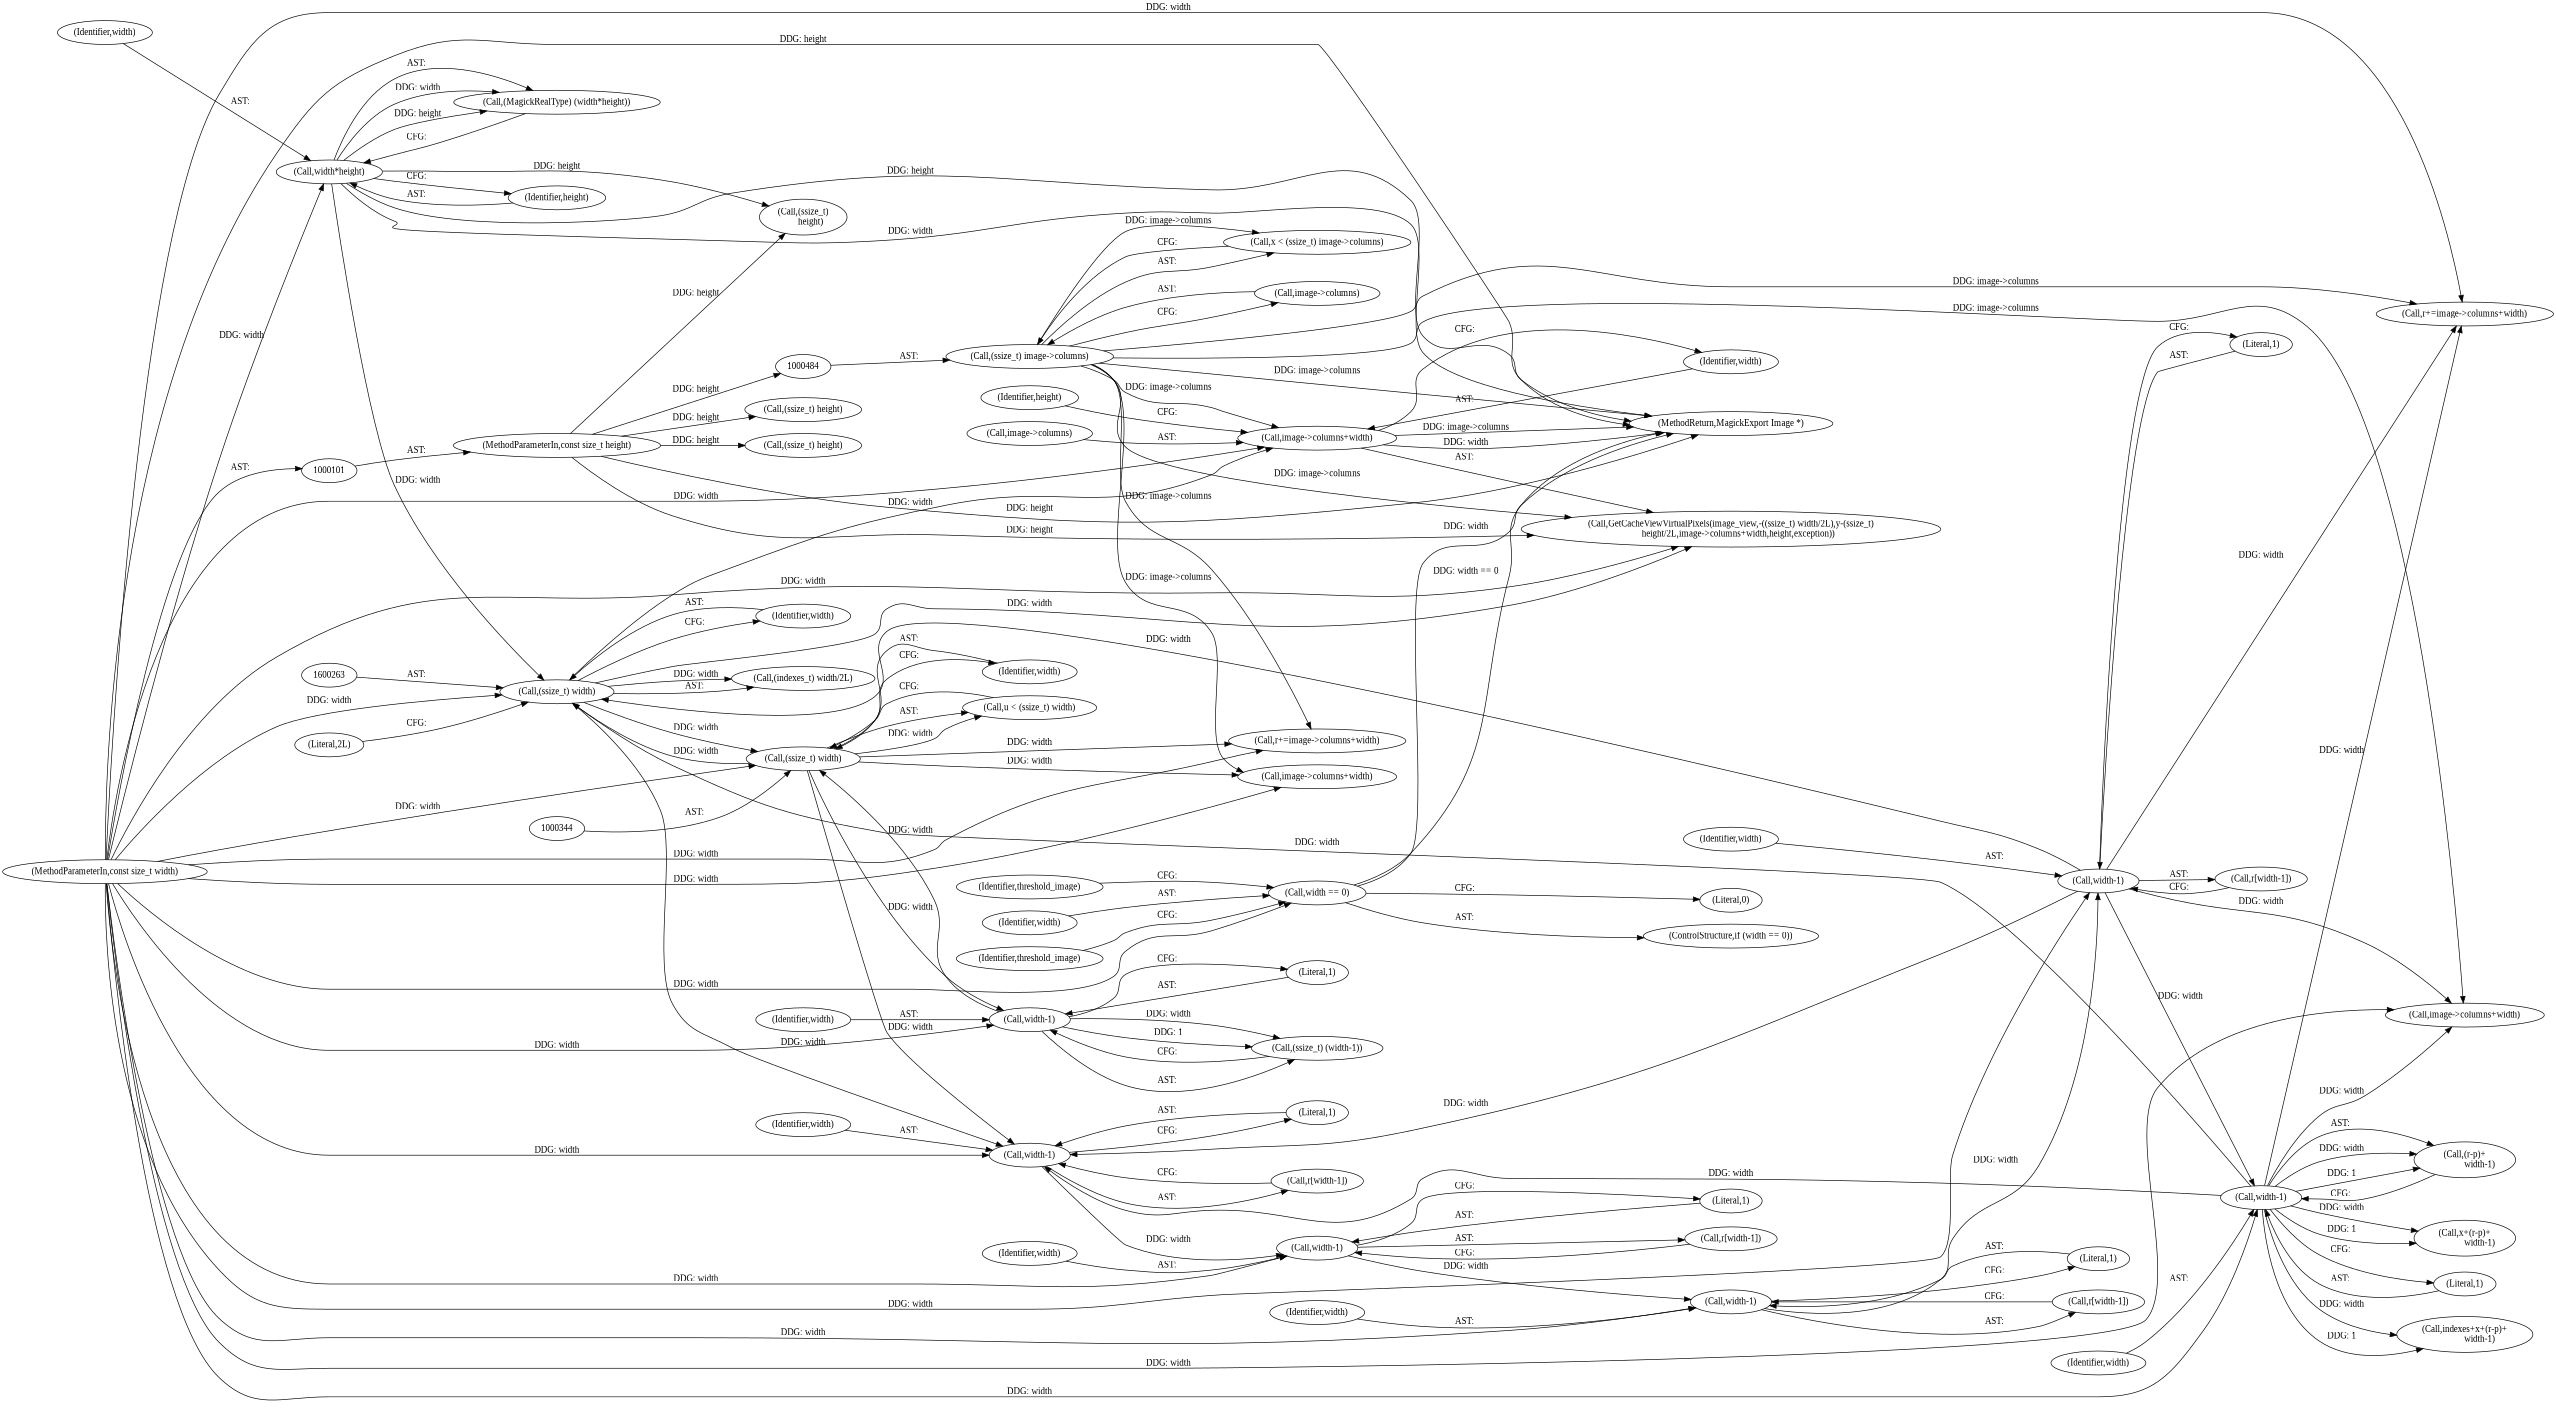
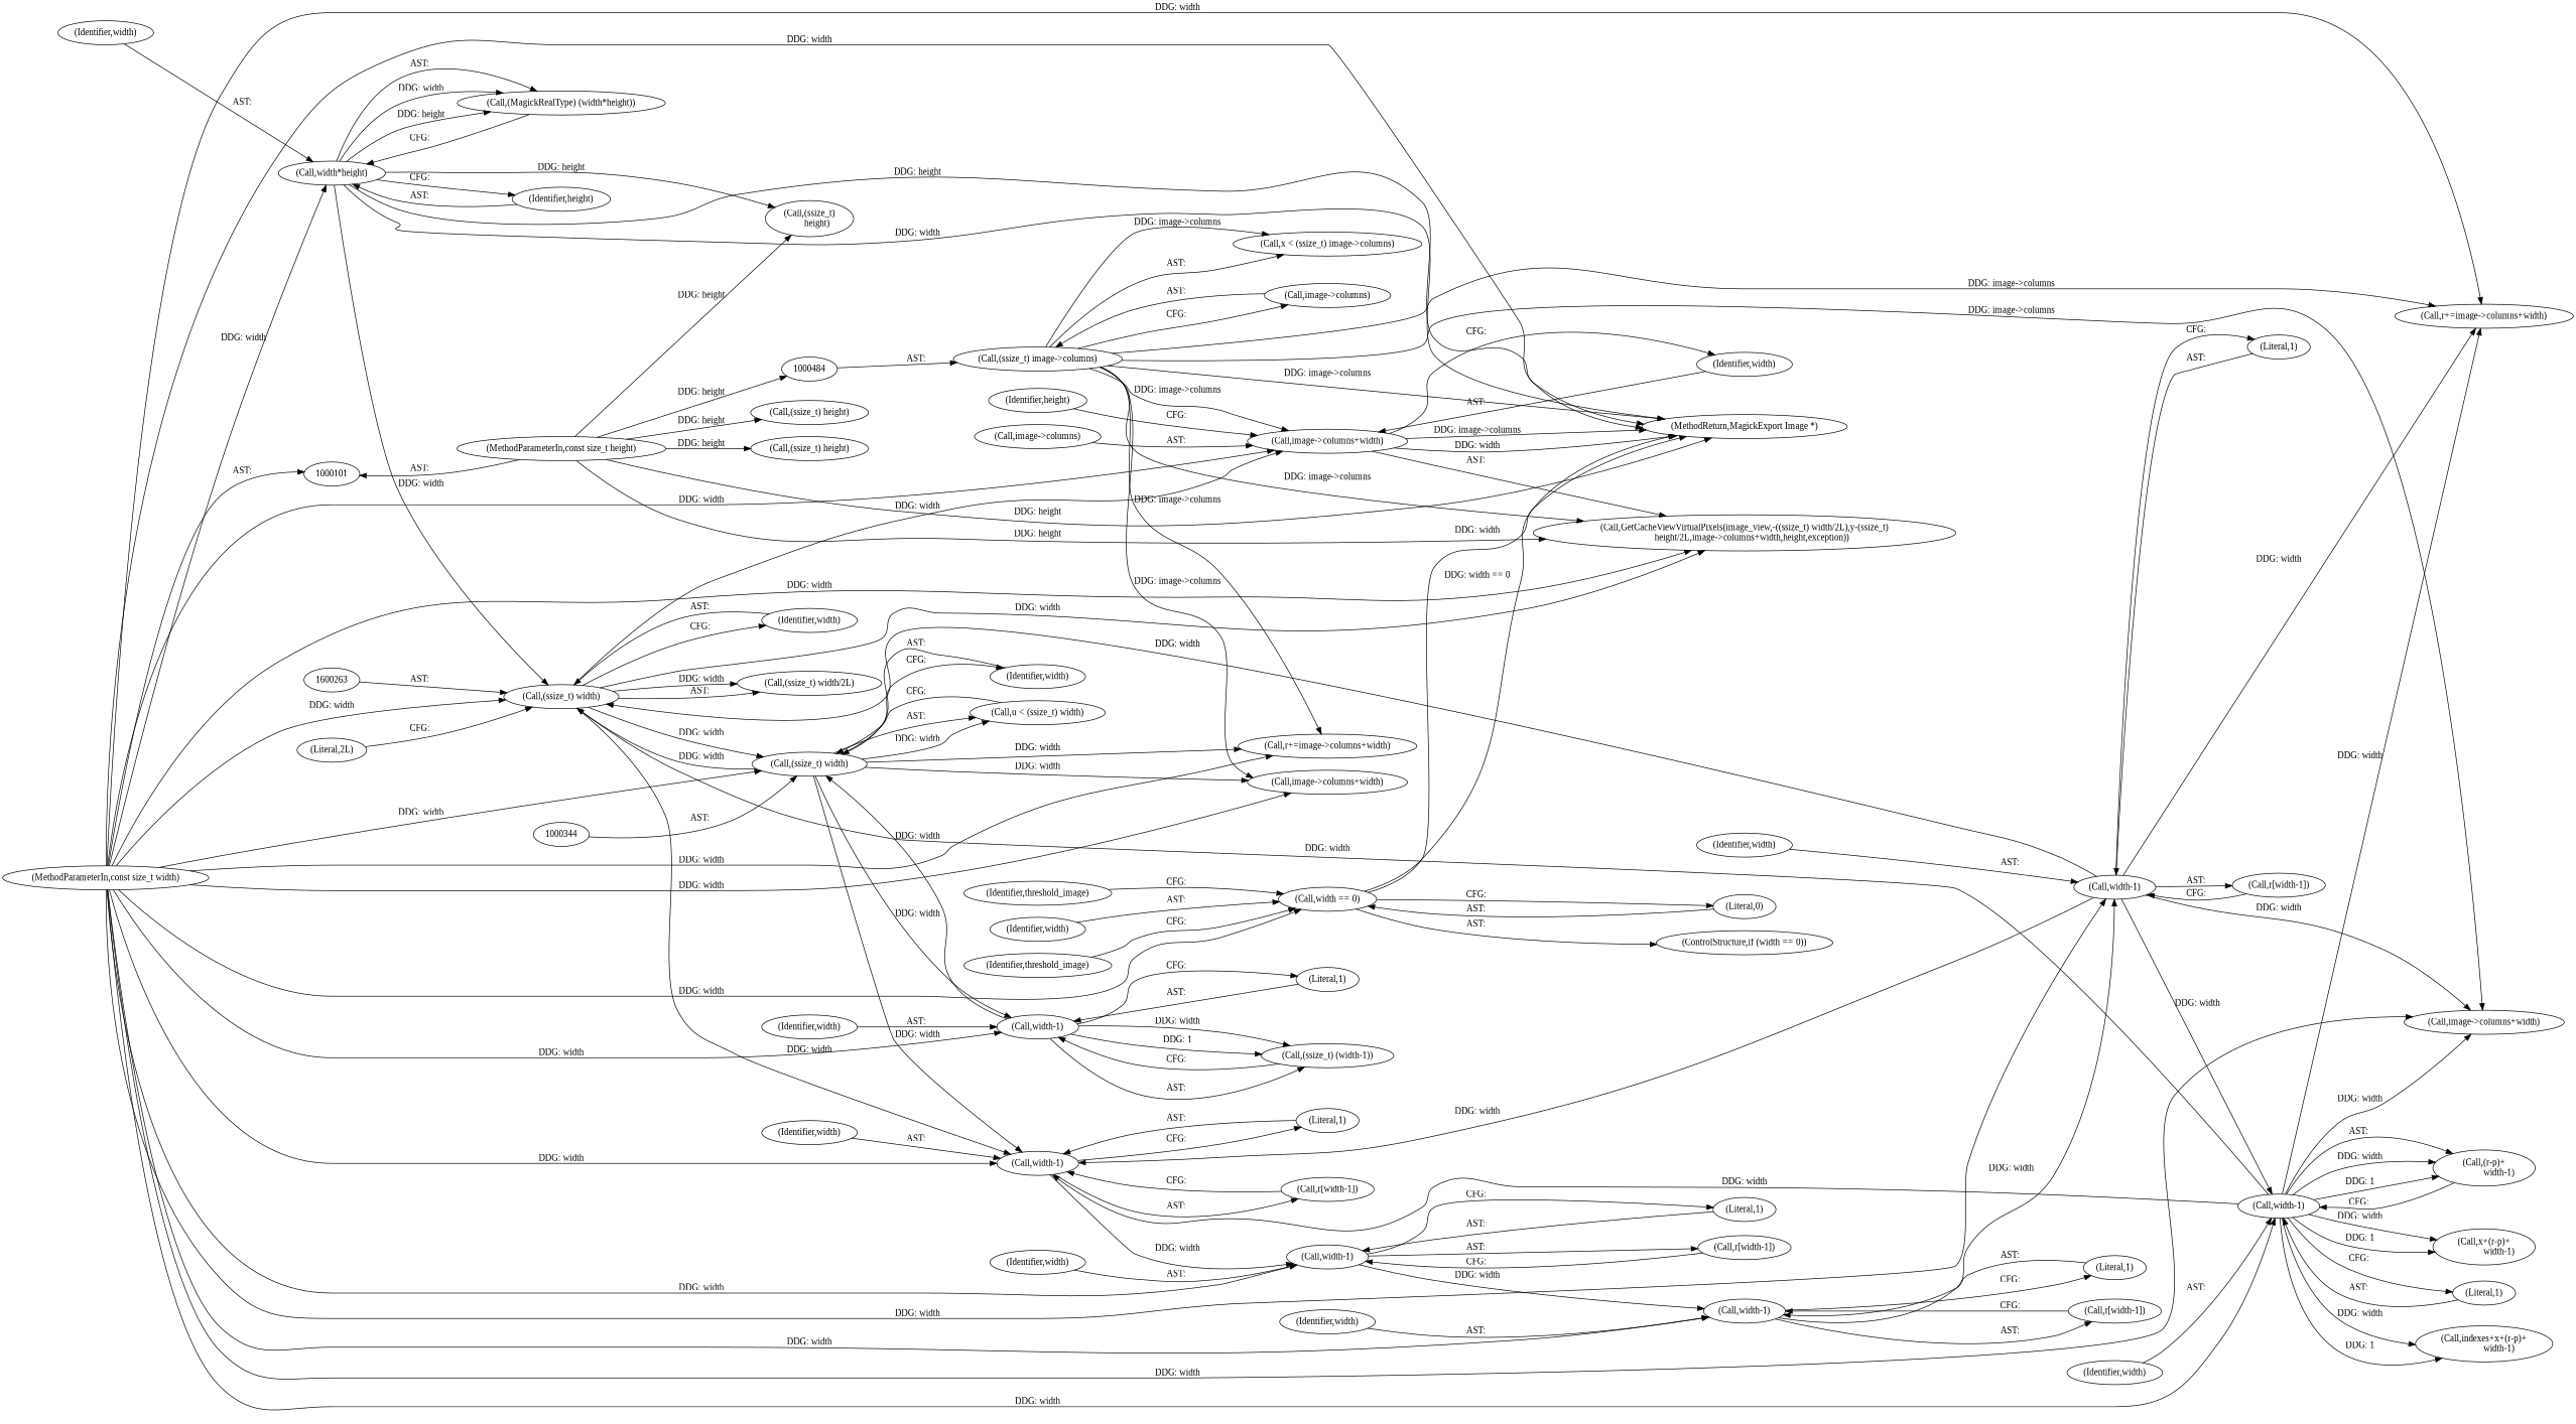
  digraph {
    fontname="Liberation Serif"
    rankdir=LR
    node [fontname="Liberation Serif"]
    edge [fontname="Liberation Serif"]
    n1 [label="(Call,image->columns+width)"]
    n2 [label="(MethodReturn,MagickExport Image *)"]
    n3 [label="(Identifier,width)"]
    n4 [label="(Call,GetCacheViewVirtualPixels(image_view,-((ssize_t) width/2L),y-(ssize_t)\n      height/2L,image->columns+width,height,exception))"]
    n5 [label="(Call,(ssize_t) image->columns)"]
    n6 [label="(Call,image->columns+width)"]
    n7 [label="(Call,r+=image->columns+width)"]
    n8 [label="(Call,r+=image->columns+width)"]
    n9 [label="(Call,x < (ssize_t) image->columns)"]
    n10 [label="(Call,image->columns+width)"]
    n11 [label="(Call,image->columns)"]
    n12 [label="(Call,(ssize_t) width)"]
    n13 [label="(Call,width-1)"]
    n14 [label="(Call,(ssize_t) width)"]
-   n15 [label="(Call,(indexes_t) width/2L)"]
+   n15 [label="(Call,(ssize_t) width/2L)"]
    n16 [label="(Identifier,width)"]
    n17 [label="(Call,width-1)"]
    n18 [label="(Call,r[width-1])"]
    n19 [label="(Literal,1)"]
    n20 [label="(Call,width-1)"]
    n21 [label="(Identifier,width)"]
    n22 [label="(Call,u < (ssize_t) width)"]
    n23 [label="(Call,width*height)"]
    n24 [label="(Call,(MagickRealType) (width*height))"]
    n25 [label="(Call,(ssize_t)\n      height)"]
    n26 [label="(Identifier,height)"]
    n27 [label="(Call,width == 0)"]
    n28 [label="(Literal,0)"]
    n29 [label="(ControlStructure,if (width == 0))"]
    n30 [label="(MethodParameterIn,const size_t width)"]
    n31 [label="(Call,width-1)"]
    n32 [label="(Call,width-1)"]
    n33 [label="(Call,width-1)"]
    1000101
    n35 [label="(Call,r[width-1])"]
    n36 [label="(Literal,1)"]
    n37 [label="(Call,r[width-1])"]
    n38 [label="(Literal,1)"]
    n39 [label="(Literal,1)"]
    n40 [label="(Call,r[width-1])"]
    n41 [label="(Literal,1)"]
    n42 [label="(Call,indexes+x+(r-p)+\n            width-1)"]
    n43 [label="(Call,(r-p)+\n            width-1)"]
    n44 [label="(Call,x+(r-p)+\n            width-1)"]
    n45 [label="(Call,(ssize_t) (width-1))"]
    n46 [label="(Literal,1)"]
    n47 [label="(MethodParameterIn,const size_t height)"]
    n48 [label="(Call,(ssize_t) height)"]
    n49 [label="(Call,(ssize_t) height)"]
    1000484
    n51 [label="(Identifier,threshold_image)"]
    n52 [label="(Identifier,width)"]
    n53 [label="(Identifier,threshold_image)"]
    n54 [label="(Identifier,height)"]
    n55 [label="(Identifier,width)"]
    n56 [label="(Literal,2L)"]
    n57 [label="(Identifier,width)"]
    n58 [label="(Identifier,width)"]
    n59 [label="(Identifier,width)"]
    n60 [label="(Identifier,width)"]
    n61 [label="(Identifier,width)"]
    n62 [label="(Identifier,width)"]
    n63 [label="(Call,image->columns)"]
    n64 [label=1600263]
    1000344
    n1 -> n2 [label="DDG: image->columns"]
    n1 -> n2 [label="DDG: width"]
    n1 -> n3 [label="CFG: "]
    n1 -> n4 [label="AST: "]
    n3 -> n1 [label="AST: "]
    n5 -> n1 [label="DDG: image->columns"]
    n5 -> n2 [label="DDG: image->columns"]
    n5 -> n4 [label="DDG: image->columns"]
    n5 -> n6 [label="DDG: image->columns"]
    n5 -> n7 [label="DDG: image->columns"]
    n5 -> n8 [label="DDG: image->columns"]
    n5 -> n9 [label="AST: "]
    n5 -> n9 [label="DDG: image->columns"]
    n5 -> n10 [label="DDG: image->columns"]
    n5 -> n11 [label="CFG: "]
-   n9 -> n5 [label="CFG: "]
    n11 -> n5 [label="AST: "]
    n12 -> n1 [label="DDG: width"]
    n12 -> n4 [label="DDG: width"]
    n12 -> n13 [label="DDG: width"]
    n12 -> n14 [label="DDG: width"]
    n12 -> n15 [label="AST: "]
    n12 -> n15 [label="DDG: width"]
    n12 -> n16 [label="CFG: "]
    n13 -> n17 [label="DDG: width"]
    n13 -> n18 [label="AST: "]
    n13 -> n19 [label="CFG: "]
    n14 -> n7 [label="DDG: width"]
    n14 -> n10 [label="DDG: width"]
    n14 -> n12 [label="DDG: width"]
    n14 -> n13 [label="DDG: width"]
    n14 -> n20 [label="DDG: width"]
    n14 -> n21 [label="CFG: "]
    n14 -> n22 [label="AST: "]
    n14 -> n22 [label="DDG: width"]
    n16 -> n12 [label="AST: "]
    n17 -> n32 [label="DDG: width"]
    n17 -> n39 [label="CFG: "]
    n17 -> n40 [label="AST: "]
    n18 -> n13 [label="CFG: "]
    n19 -> n13 [label="AST: "]
    n20 -> n14 [label="DDG: width"]
    n20 -> n45 [label="AST: "]
    n20 -> n45 [label="DDG: width"]
    n20 -> n45 [label="DDG: 1"]
    n20 -> n46 [label="CFG: "]
    n21 -> n14 [label="AST: "]
    n22 -> n14 [label="CFG: "]
    n23 -> n2 [label="DDG: height"]
    n23 -> n2 [label="DDG: width"]
    n23 -> n12 [label="DDG: width"]
    n23 -> n24 [label="AST: "]
    n23 -> n24 [label="DDG: width"]
    n23 -> n24 [label="DDG: height"]
    n23 -> n25 [label="DDG: height"]
    n23 -> n26 [label="CFG: "]
    n24 -> n23 [label="CFG: "]
    n26 -> n23 [label="AST: "]
    n27 -> n2 [label="DDG: width"]
    n27 -> n2 [label="DDG: width == 0"]
    n27 -> n28 [label="CFG: "]
    n27 -> n29 [label="AST: "]
+   n28 -> n27 [label="AST: "]
    n30 -> n1 [label="DDG: width"]
-   n30 -> n2 [label="DDG: height"]
+   n30 -> n2 [label="DDG: width"]
    n30 -> n4 [label="DDG: width"]
    n30 -> n6 [label="DDG: width"]
    n30 -> n7 [label="DDG: width"]
    n30 -> n8 [label="DDG: width"]
    n30 -> n10 [label="DDG: width"]
    n30 -> n12 [label="DDG: width"]
    n30 -> n13 [label="DDG: width"]
    n30 -> n14 [label="DDG: width"]
    n30 -> n17 [label="DDG: width"]
    n30 -> n20 [label="DDG: width"]
    n30 -> n23 [label="DDG: width"]
    n30 -> n27 [label="DDG: width"]
    n30 -> n31 [label="DDG: width"]
    n30 -> n32 [label="DDG: width"]
    n30 -> n33 [label="DDG: width"]
    n30 -> 1000101 [label="AST: "]
    n31 -> n6 [label="DDG: width"]
    n31 -> n8 [label="DDG: width"]
    n31 -> n12 [label="DDG: width"]
    n31 -> n13 [label="DDG: width"]
    n31 -> n33 [label="DDG: width"]
    n31 -> n35 [label="AST: "]
    n31 -> n36 [label="CFG: "]
    n32 -> n31 [label="DDG: width"]
    n32 -> n37 [label="AST: "]
    n32 -> n38 [label="CFG: "]
    n33 -> n6 [label="DDG: width"]
    n33 -> n8 [label="DDG: width"]
    n33 -> n12 [label="DDG: width"]
    n33 -> n13 [label="DDG: width"]
    n33 -> n41 [label="CFG: "]
    n33 -> n42 [label="DDG: width"]
    n33 -> n42 [label="DDG: 1"]
    n33 -> n43 [label="AST: "]
    n33 -> n43 [label="DDG: width"]
    n33 -> n43 [label="DDG: 1"]
    n33 -> n44 [label="DDG: width"]
    n33 -> n44 [label="DDG: 1"]
    n35 -> n31 [label="CFG: "]
    n36 -> n31 [label="AST: "]
    n37 -> n32 [label="CFG: "]
    n38 -> n32 [label="AST: "]
    n39 -> n17 [label="AST: "]
    n40 -> n17 [label="CFG: "]
    n41 -> n33 [label="AST: "]
    n43 -> n33 [label="CFG: "]
    n45 -> n20 [label="CFG: "]
    n46 -> n20 [label="AST: "]
    n47 -> n2 [label="DDG: height"]
    n47 -> n4 [label="DDG: height"]
    n47 -> n25 [label="DDG: height"]
-   1000101 -> n47 [label="AST: "]
+   n47 -> 1000101 [label="AST: "]
    n47 -> n48 [label="DDG: height"]
    n47 -> n49 [label="DDG: height"]
    n47 -> 1000484 [label="DDG: height"]
    1000484 -> n5 [label="AST: "]
    n51 -> n27 [label="CFG: "]
    n52 -> n17 [label="AST: "]
    n53 -> n27 [label="CFG: "]
    n54 -> n1 [label="CFG: "]
    n55 -> n27 [label="AST: "]
    n56 -> n12 [label="CFG: "]
    n57 -> n23 [label="AST: "]
    n58 -> n13 [label="AST: "]
    n59 -> n20 [label="AST: "]
    n60 -> n33 [label="AST: "]
    n61 -> n32 [label="AST: "]
    n62 -> n31 [label="AST: "]
    n63 -> n1 [label="AST: "]
    n64 -> n12 [label="AST: "]
    1000344 -> n14 [label="AST: "]
  }
